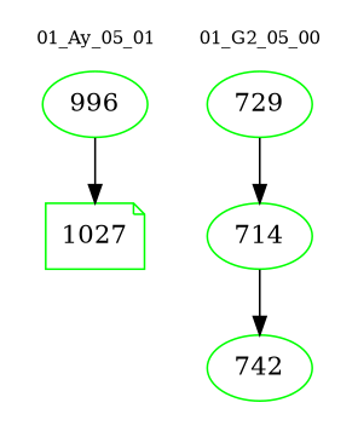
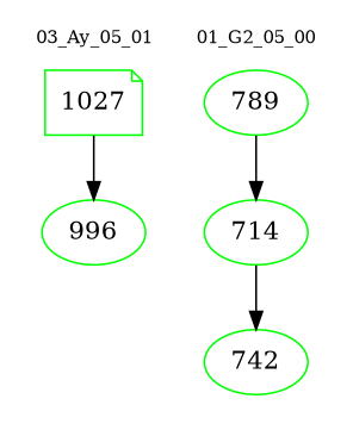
  digraph {
    node [color=green shape=ellipse]
    edge [color=black]
    n1 [label=996]
    n2 [label=1027 shape=note]
-   n3 [label=729]
+   n3 [label=789]
    n4 [label=742]
    n5 [label=714]
    subgraph cluster_1 {
      color=white
      fontsize=10
-     label="01_Ay_05_01"
+     label="03_Ay_05_01"
      n1
      n2
    }
    subgraph cluster_2 {
      color=white
      fontsize=10
      label="01_G2_05_00"
      n3
      n4
      n5
    }
-   n1 -> n2
+   n2 -> n1
    n3 -> n5
    n5 -> n4
  }
